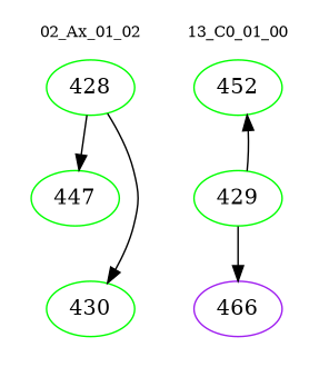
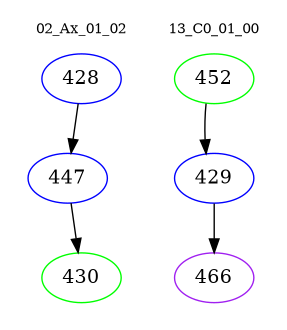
  digraph {
    node [color=green]
    edge [color=black]
-   n1 [label=428]
-   n2 [label=447]
+   n1 [color=blue label=428]
+   n2 [color=blue label=447]
    n3 [label=430]
    n4 [label=452]
-   n5 [label=429]
+   n5 [color=blue label=429]
    n6 [color=purple label=466]
    subgraph cluster_1 {
      color=white
      fontsize=10
      label="02_Ax_01_02"
      n1
      n2
      n3
    }
    subgraph cluster_2 {
      color=white
      fontsize=10
      label="13_C0_01_00"
      n4
      n5
      n6
    }
    n1 -> n2
-   n1 -> n3
-   n5 -> n4
+   n2 -> n3
+   n4 -> n5
    n5 -> n6
  }
